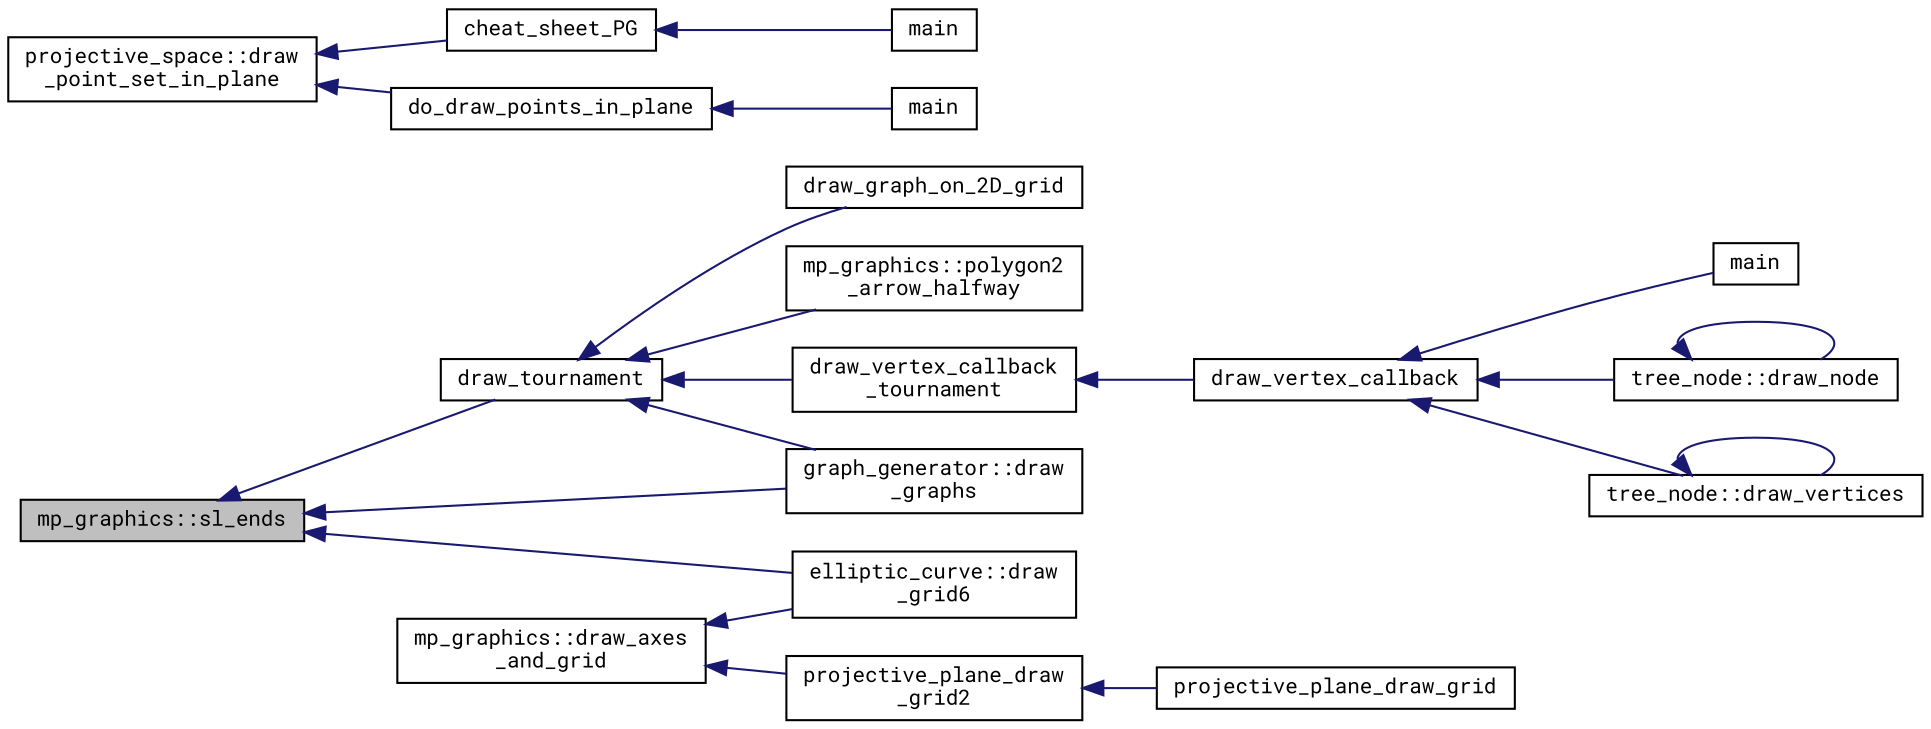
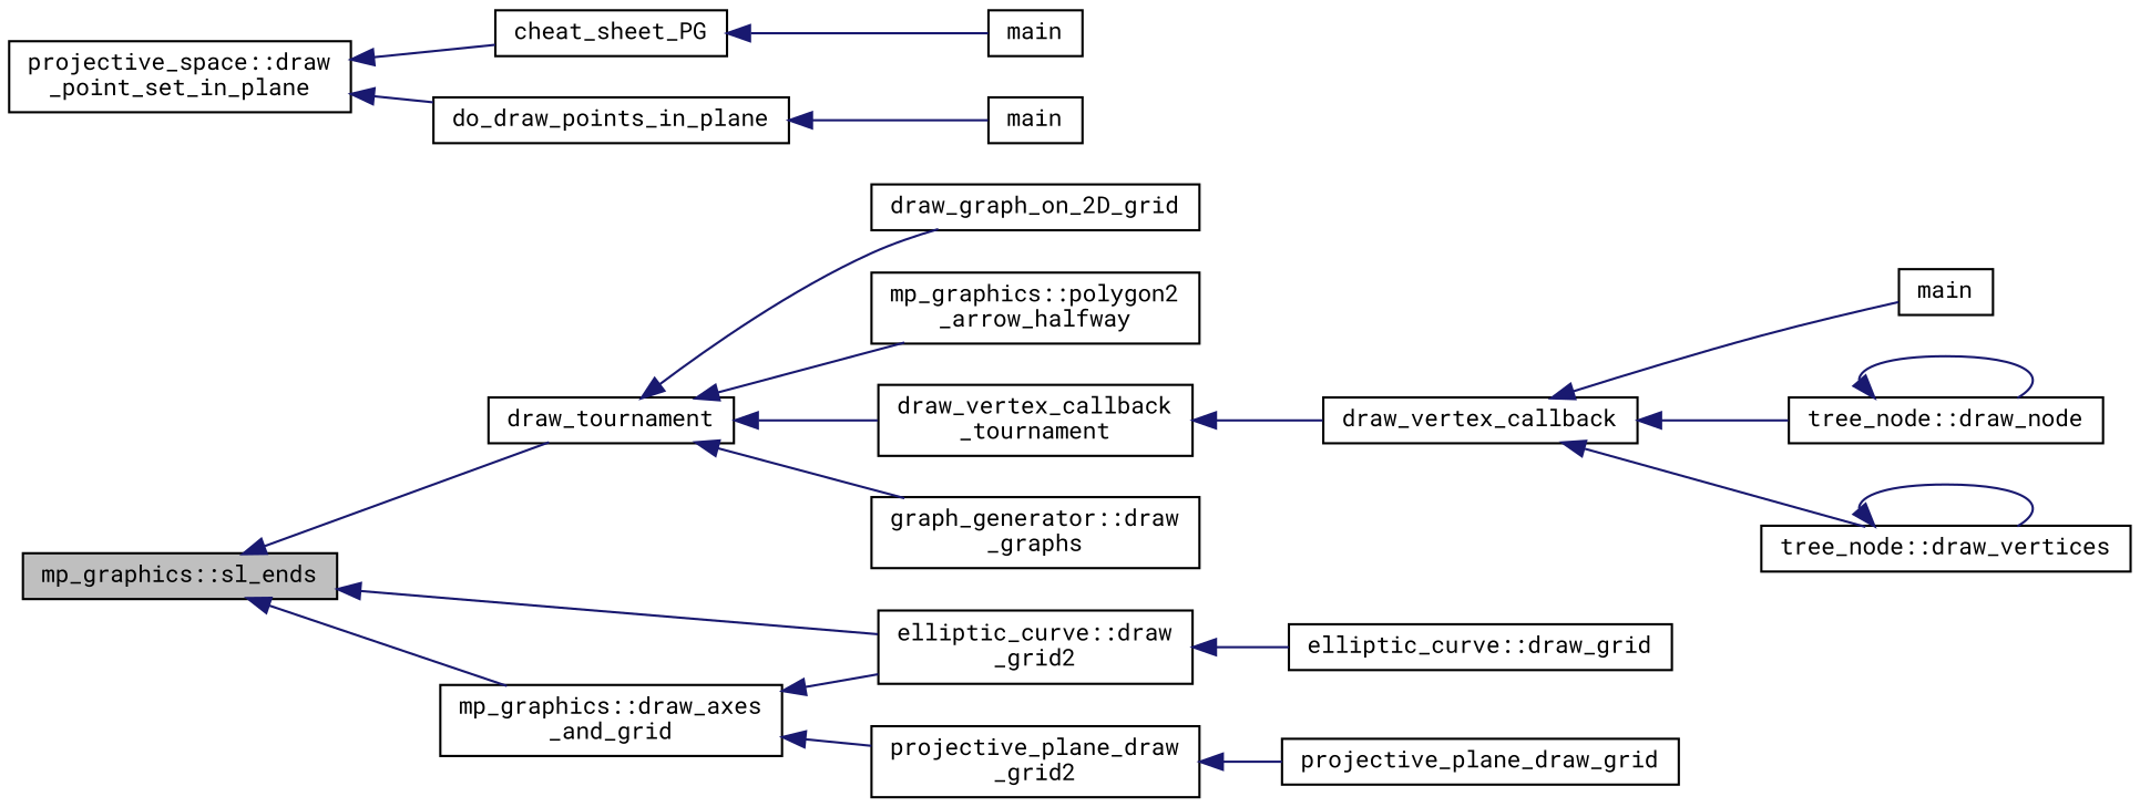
  digraph {
    fontname="Roboto Mono"
    rankdir=LR
    node [color=black fillcolor=white fontname="Roboto Mono" fontsize=10 shape=record style=filled]
    edge [color=midnightblue dir=back fontname="Roboto Mono" fontsize=10 labelfontname=Helvetica labelfontsize=10 style=solid]
    n1 [fillcolor=grey75 fontcolor=black height=0.2 label="mp_graphics::sl_ends" width=0.4]
    n2 [height=0.2 label=draw_tournament width=0.4]
    n3 [height=0.2 label="mp_graphics::draw_axes\l_and_grid" width=0.4]
-   n4 [height=0.2 label="elliptic_curve::draw\l_grid6" width=0.4]
+   n4 [height=0.2 label="elliptic_curve::draw\l_grid2" width=0.4]
    n5 [height=0.2 label=draw_graph_on_2D_grid width=0.4]
    n6 [height=0.2 label="mp_graphics::polygon2\l_arrow_halfway" width=0.4]
    n7 [height=0.2 label="graph_generator::draw\l_graphs" width=0.4]
    n8 [height=0.2 label="draw_vertex_callback\l_tournament" width=0.4]
    n9 [height=0.2 label="projective_plane_draw\l_grid2" width=0.4]
+   n10 [height=0.2 label="elliptic_curve::draw_grid" width=0.4]
    n11 [height=0.2 label=draw_vertex_callback width=0.4]
    n12 [height=0.2 label=main width=0.4]
    n13 [height=0.2 label="tree_node::draw_node" width=0.4]
    n14 [height=0.2 label="tree_node::draw_vertices" width=0.4]
    n15 [height=0.2 label=projective_plane_draw_grid width=0.4]
    n16 [height=0.2 label="projective_space::draw\l_point_set_in_plane" width=0.4]
    n17 [height=0.2 label=cheat_sheet_PG width=0.4]
    n18 [height=0.2 label=do_draw_points_in_plane width=0.4]
    n19 [height=0.2 label=main width=0.4]
    n20 [height=0.2 label=main width=0.4]
    n1 -> n2
-   n1 -> n7
+   n1 -> n3
    n1 -> n4
    n2 -> n5
    n2 -> n6
    n2 -> n7
    n2 -> n8
    n3 -> n4
    n3 -> n9
+   n4 -> n10
    n8 -> n11
    n9 -> n15
    n11 -> n12
    n11 -> n13
    n11 -> n14
    n13 -> n13
    n14 -> n14
    n16 -> n17
    n16 -> n18
    n17 -> n19
    n18 -> n20
  }
